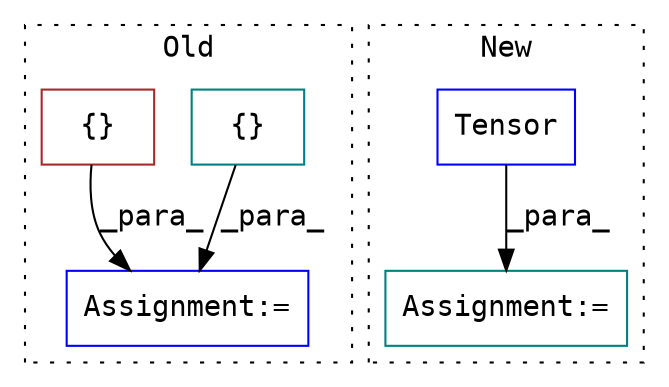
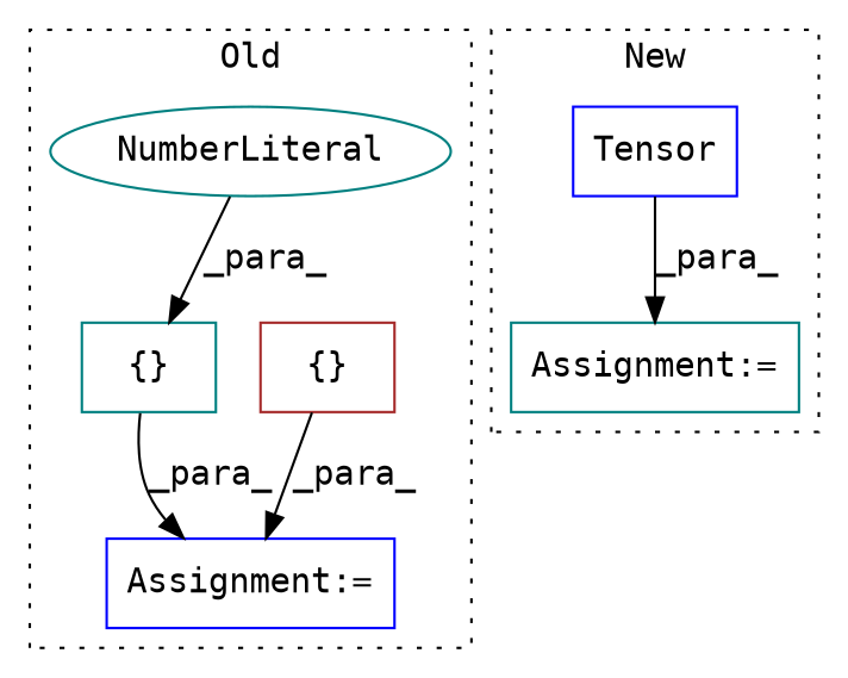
  digraph {
    fontname="DejaVu Sans Mono"
    node [a=4 l="1,1" s=1313 shape=box color=teal fontname="DejaVu Sans Mono"]
    edge [fontname="DejaVu Sans Mono"]
    n1 [label="{}" s="1360,1368"]
    n2 [a=7 l=1 label="Assignment:=" color=blue]
    n3 [label="{}" s="1350,1358" color=brown]
+   n4 [a=34 l=3 label=NumberLiteral s=1365 shape=ellipse]
    n5 [a=32 l="7,1" label=Tensor s="1320,1330" color=blue]
    n6 [a=7 l=1 label="Assignment:="]
    subgraph cluster_1 {
      label=Old
      style=dotted
      n1
      n2
      n3
+     n4
    }
    subgraph cluster_2 {
      label=New
      style=dotted
      n5
      n6
    }
    n1 -> n2 [label=_para_]
    n3 -> n2 [label=_para_]
+   n4 -> n1 [label=_para_]
    n5 -> n6 [label=_para_]
  }
